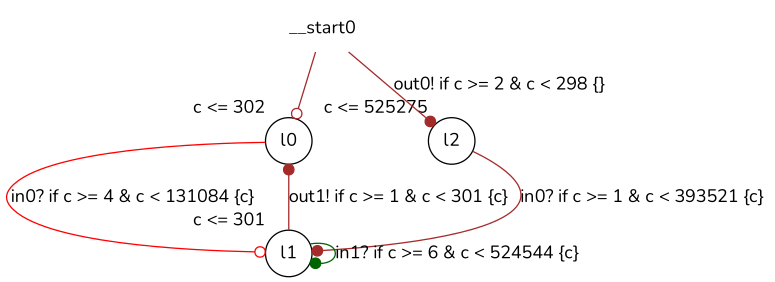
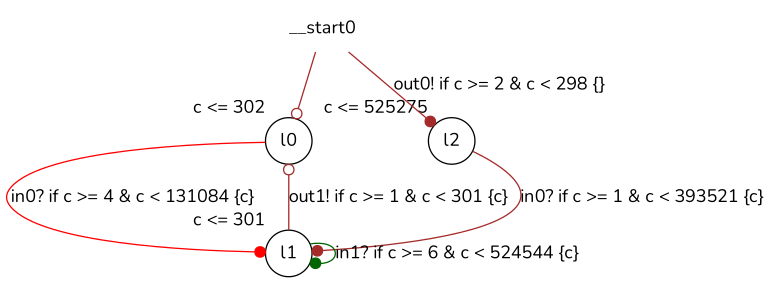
  digraph {
    fontname=Nunito
    node [fontname=Nunito shape=circle margin=0]
    edge [arrowhead=dot color=brown fontname=Nunito]
    __start0 [shape=none margin=""]
    n2 [label=l0 xlabel="c <= 302"]
    n3 [label=l2 xlabel="c <= 525275"]
    n4 [label=l1 xlabel="c <= 301"]
    __start0 -> n2 [arrowhead=odot]
    __start0 -> n3 [label="out0! if c >= 2 & c < 298 {} "]
-   n2 -> n4 [arrowhead=odot color=red label="in0? if c >= 4 & c < 131084 {c} "]
+   n2 -> n4 [color=red label="in0? if c >= 4 & c < 131084 {c} "]
    n3 -> n4 [label="in0? if c >= 1 & c < 393521 {c} "]
-   n4 -> n2 [label="out1! if c >= 1 & c < 301 {c} "]
+   n4 -> n2 [arrowhead=odot label="out1! if c >= 1 & c < 301 {c} "]
    n4 -> n4 [color=darkgreen label="in1? if c >= 6 & c < 524544 {c} "]
  }
